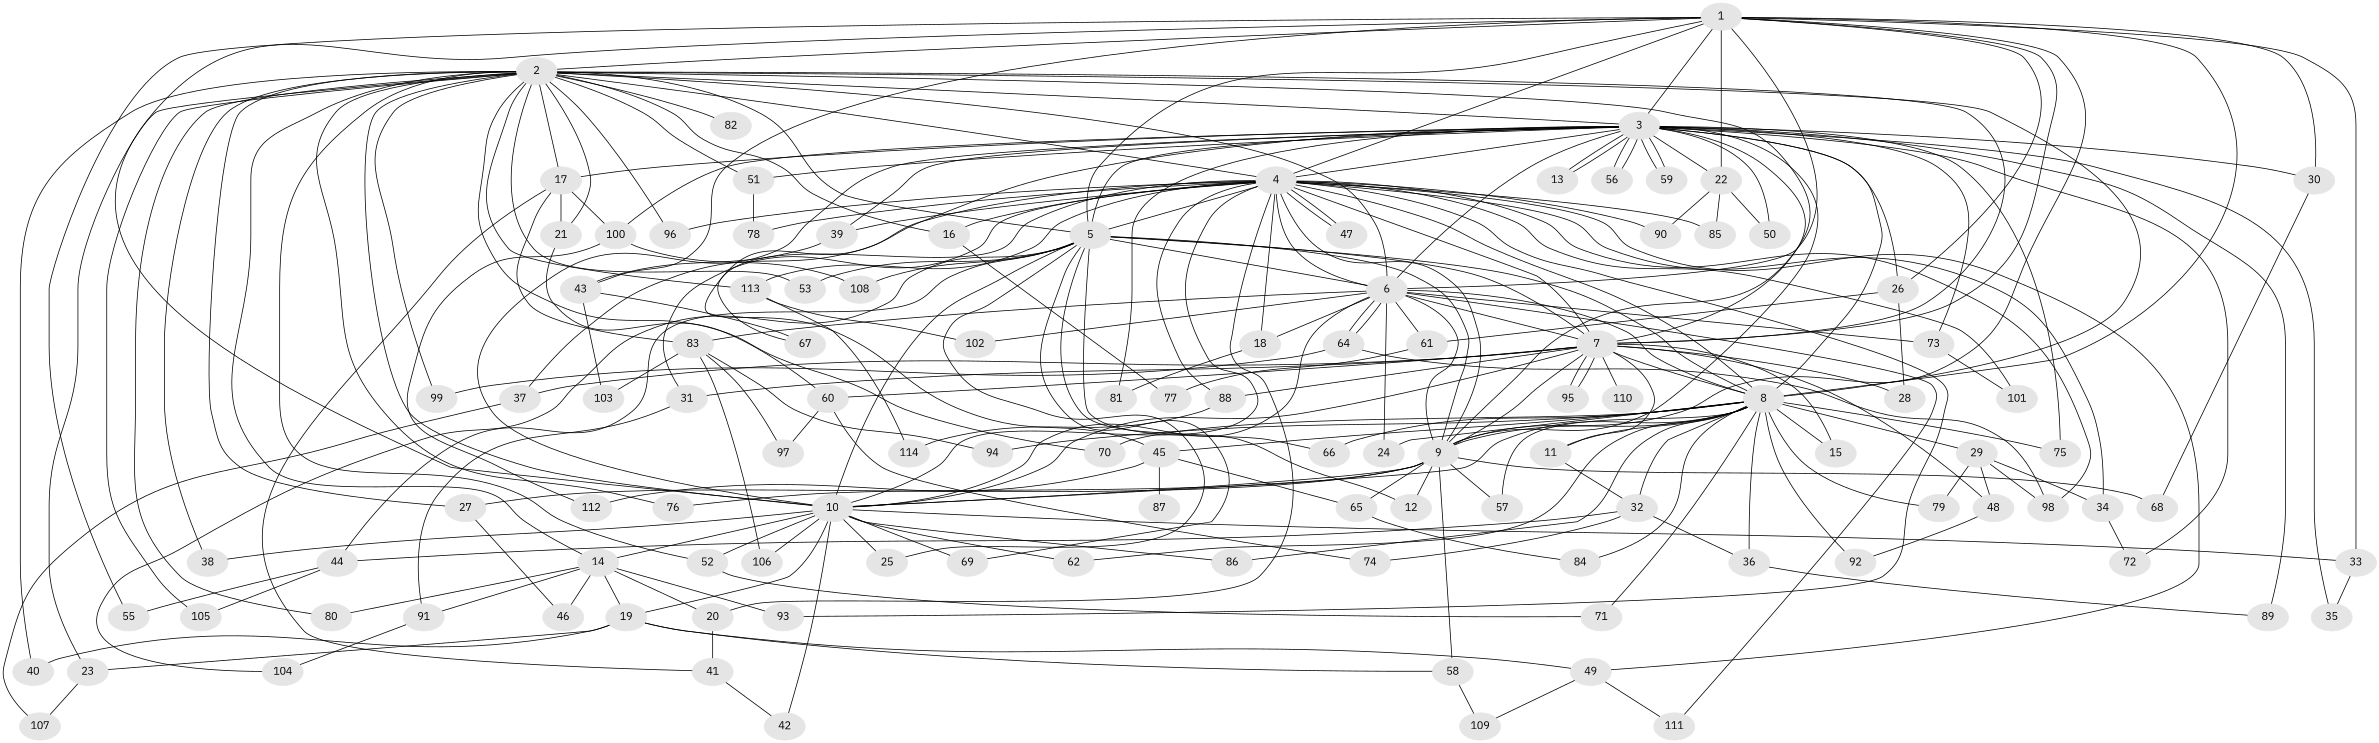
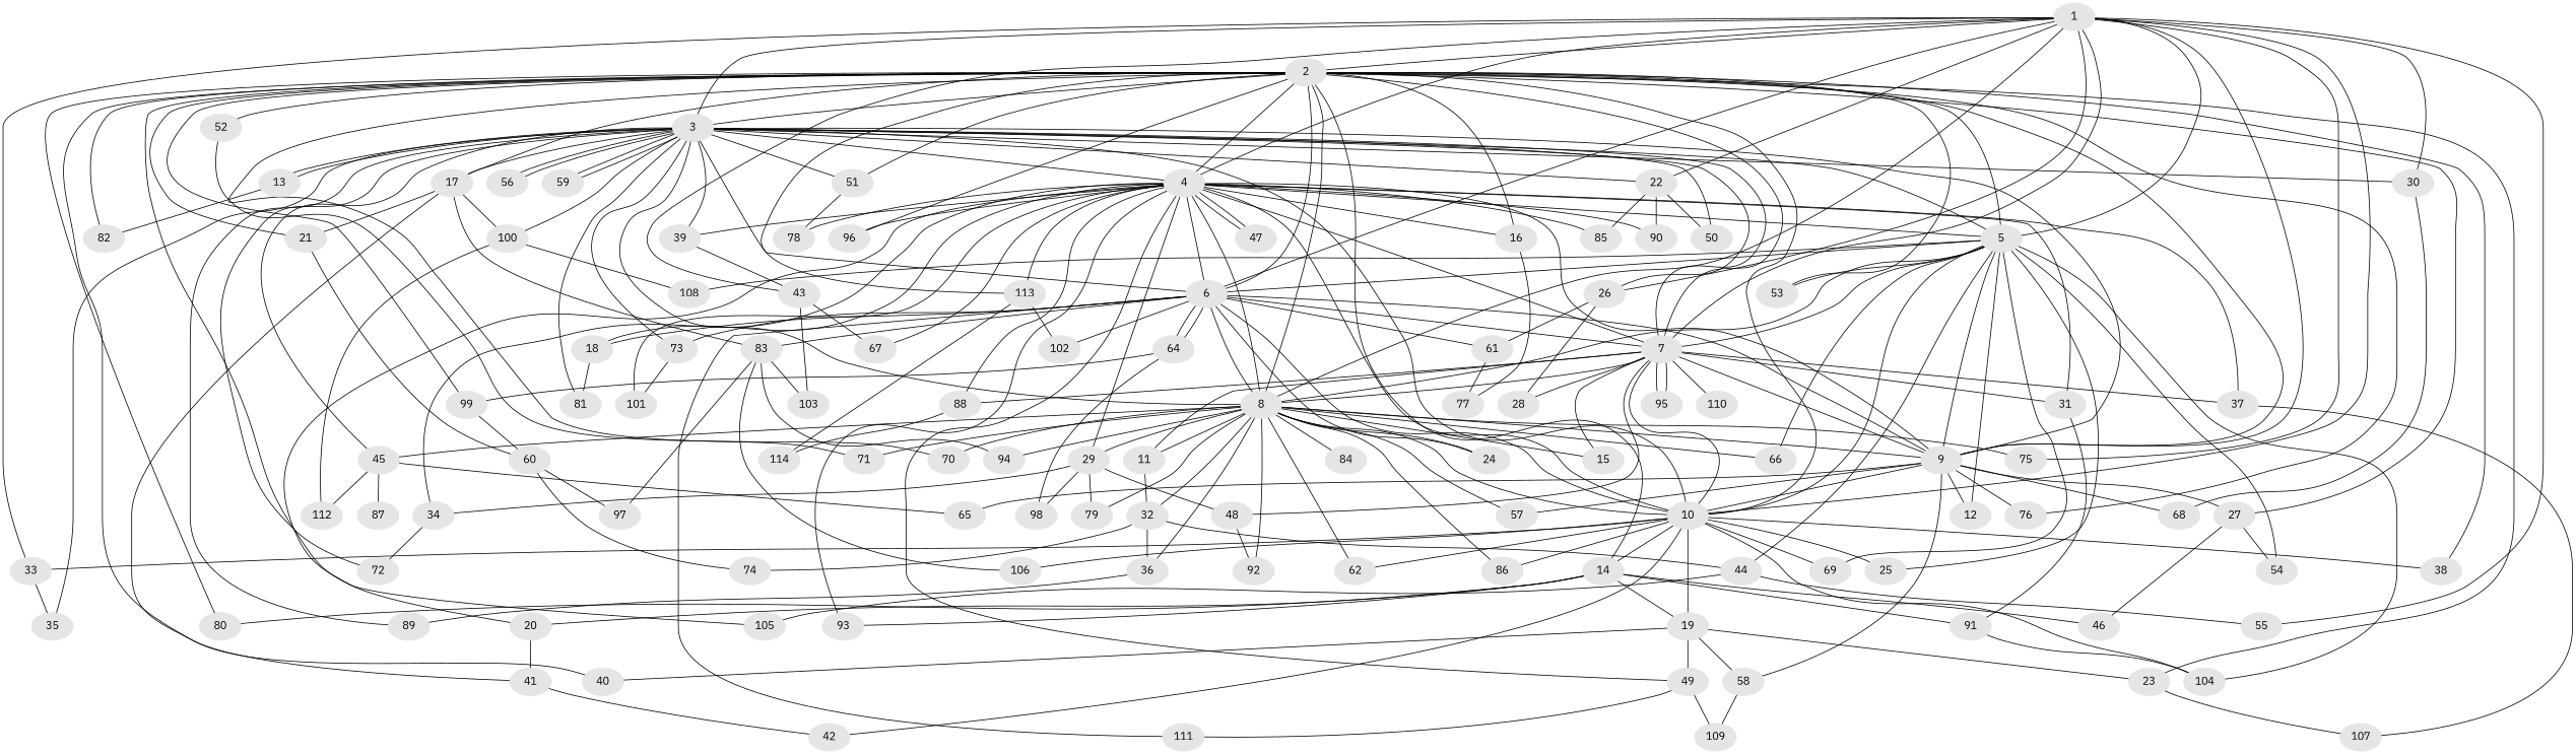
  graph {
    fontname="IBM Plex Sans"
    node [color=gray90 fontname="IBM Plex Sans" style=filled]
    edge [fontname="IBM Plex Sans"]
    1
    2
    3
    4
    5
    6
    7
    8
    9
    10
    22
    26
    30
    33
    43
    55
    75
    14
    16
    17
    21
    23
    27
    38
    40
    51
    52
    53
    70
    76
    80
    82
    96
    99
    105
    113
    13
    35
    39
    45
    50
    56
    59
    72
    73
    81
    89
    100
    18
    20
    29
    31
    34
    37
    47
    49
    67
    78
    85
    88
    90
    93
    101
    12
    25
    44
+   54
    66
    69
    104
    108
    102
    24
    61
    64
    83
    111
    11
    15
    28
    48
    60
    95
    110
    32
    36
    57
    62
    71
    79
    84
    86
    92
    94
    58
    65
    68
    19
    42
    106
    103
    46
    91
    77
    41
    107
    114
    87
    112
    98
    109
    97
    74
    1 -- 2
    1 -- 3
    1 -- 4
    1 -- 5
    1 -- 6
    1 -- 7
    1 -- 8
    1 -- 9
    1 -- 10
    1 -- 22
    1 -- 26
    1 -- 30
    1 -- 33
    1 -- 43
    1 -- 55
-   3 -- 75
+   1 -- 75
    2 -- 3
    2 -- 4
    2 -- 5
    2 -- 6
    2 -- 7
    2 -- 8
    2 -- 9
    2 -- 10
    2 -- 14
    2 -- 16
    2 -- 17
    2 -- 21
    2 -- 23
    2 -- 27
    2 -- 38
    2 -- 40
    2 -- 51
    2 -- 52
    2 -- 53
    2 -- 70
    2 -- 76
    2 -- 80
    2 -- 82
    2 -- 96
    2 -- 99
    2 -- 105
    2 -- 113
    3 -- 4
    3 -- 5
    3 -- 6
    3 -- 7
    3 -- 8
    3 -- 9
    3 -- 10
    3 -- 22
    3 -- 26
    3 -- 30
    3 -- 17
    3 -- 51
    3 -- 13
    3 -- 13
    3 -- 35
    3 -- 39
    3 -- 45
    3 -- 50
    3 -- 56
    3 -- 56
    3 -- 59
    3 -- 59
    3 -- 72
    3 -- 73
    3 -- 81
    3 -- 89
    3 -- 100
    4 -- 5
    4 -- 6
    4 -- 7
    4 -- 8
    4 -- 9
    4 -- 10
    4 -- 16
    4 -- 96
    4 -- 113
    4 -- 39
    4 -- 18
    4 -- 20
-   4 -- 98
+   4 -- 29
    4 -- 31
    4 -- 34
    4 -- 37
    4 -- 47
    4 -- 47
    4 -- 49
    4 -- 67
    4 -- 78
    4 -- 85
    4 -- 88
    4 -- 90
    4 -- 93
    4 -- 101
    5 -- 6
    5 -- 7
    5 -- 8
    5 -- 9
    5 -- 10
    5 -- 53
    5 -- 12
    5 -- 25
    5 -- 44
+   5 -- 54
    5 -- 66
    5 -- 69
    5 -- 104
    5 -- 108
    6 -- 7
    6 -- 8
    6 -- 9
    6 -- 10
    6 -- 73
    6 -- 18
    6 -- 102
    6 -- 24
    6 -- 61
    6 -- 64
    6 -- 64
    6 -- 83
    6 -- 111
    7 -- 8
    7 -- 9
    7 -- 10
    7 -- 31
    7 -- 37
    7 -- 88
    7 -- 11
    7 -- 15
    7 -- 28
    7 -- 48
-   7 -- 60
+   99 -- 60
    7 -- 95
    7 -- 95
    7 -- 110
    8 -- 9
    8 -- 10
    8 -- 75
    8 -- 70
    8 -- 45
    8 -- 29
    8 -- 66
    8 -- 24
    8 -- 11
    8 -- 15
    8 -- 32
    8 -- 36
    8 -- 57
    8 -- 62
    8 -- 71
    8 -- 79
    8 -- 84
    8 -- 86
    8 -- 92
    8 -- 94
    9 -- 10
    9 -- 27
    9 -- 76
    9 -- 12
    9 -- 57
    9 -- 58
    9 -- 65
    9 -- 68
    10 -- 33
    10 -- 14
    10 -- 38
-   10 -- 52
+   10 -- 104
    10 -- 25
    10 -- 69
    10 -- 62
    10 -- 86
    10 -- 19
    10 -- 42
    10 -- 106
    22 -- 50
    22 -- 85
    22 -- 90
    26 -- 61
    26 -- 28
    30 -- 68
    33 -- 35
    43 -- 67
    43 -- 103
    14 -- 80
    14 -- 20
    14 -- 93
    14 -- 19
    14 -- 46
    14 -- 91
    16 -- 77
    17 -- 21
    17 -- 100
    17 -- 83
    17 -- 41
    21 -- 60
    23 -- 107
+   27 -- 54
    27 -- 46
    51 -- 78
    52 -- 71
    113 -- 102
    113 -- 114
+   13 -- 82
    39 -- 43
    45 -- 65
    45 -- 87
    45 -- 112
    73 -- 101
    100 -- 108
    100 -- 112
    18 -- 81
    20 -- 41
    29 -- 34
    29 -- 48
    29 -- 79
    29 -- 98
    31 -- 91
    34 -- 72
    37 -- 107
    49 -- 111
    49 -- 109
    88 -- 114
    44 -- 55
    44 -- 105
    61 -- 77
    64 -- 99
    64 -- 98
    83 -- 94
    83 -- 106
    83 -- 103
    83 -- 97
    11 -- 32
    48 -- 92
    60 -- 97
    60 -- 74
    32 -- 44
    32 -- 36
    32 -- 74
    36 -- 89
    58 -- 109
-   65 -- 84
    19 -- 23
    19 -- 40
    19 -- 49
    19 -- 58
    91 -- 104
    41 -- 42
  }
